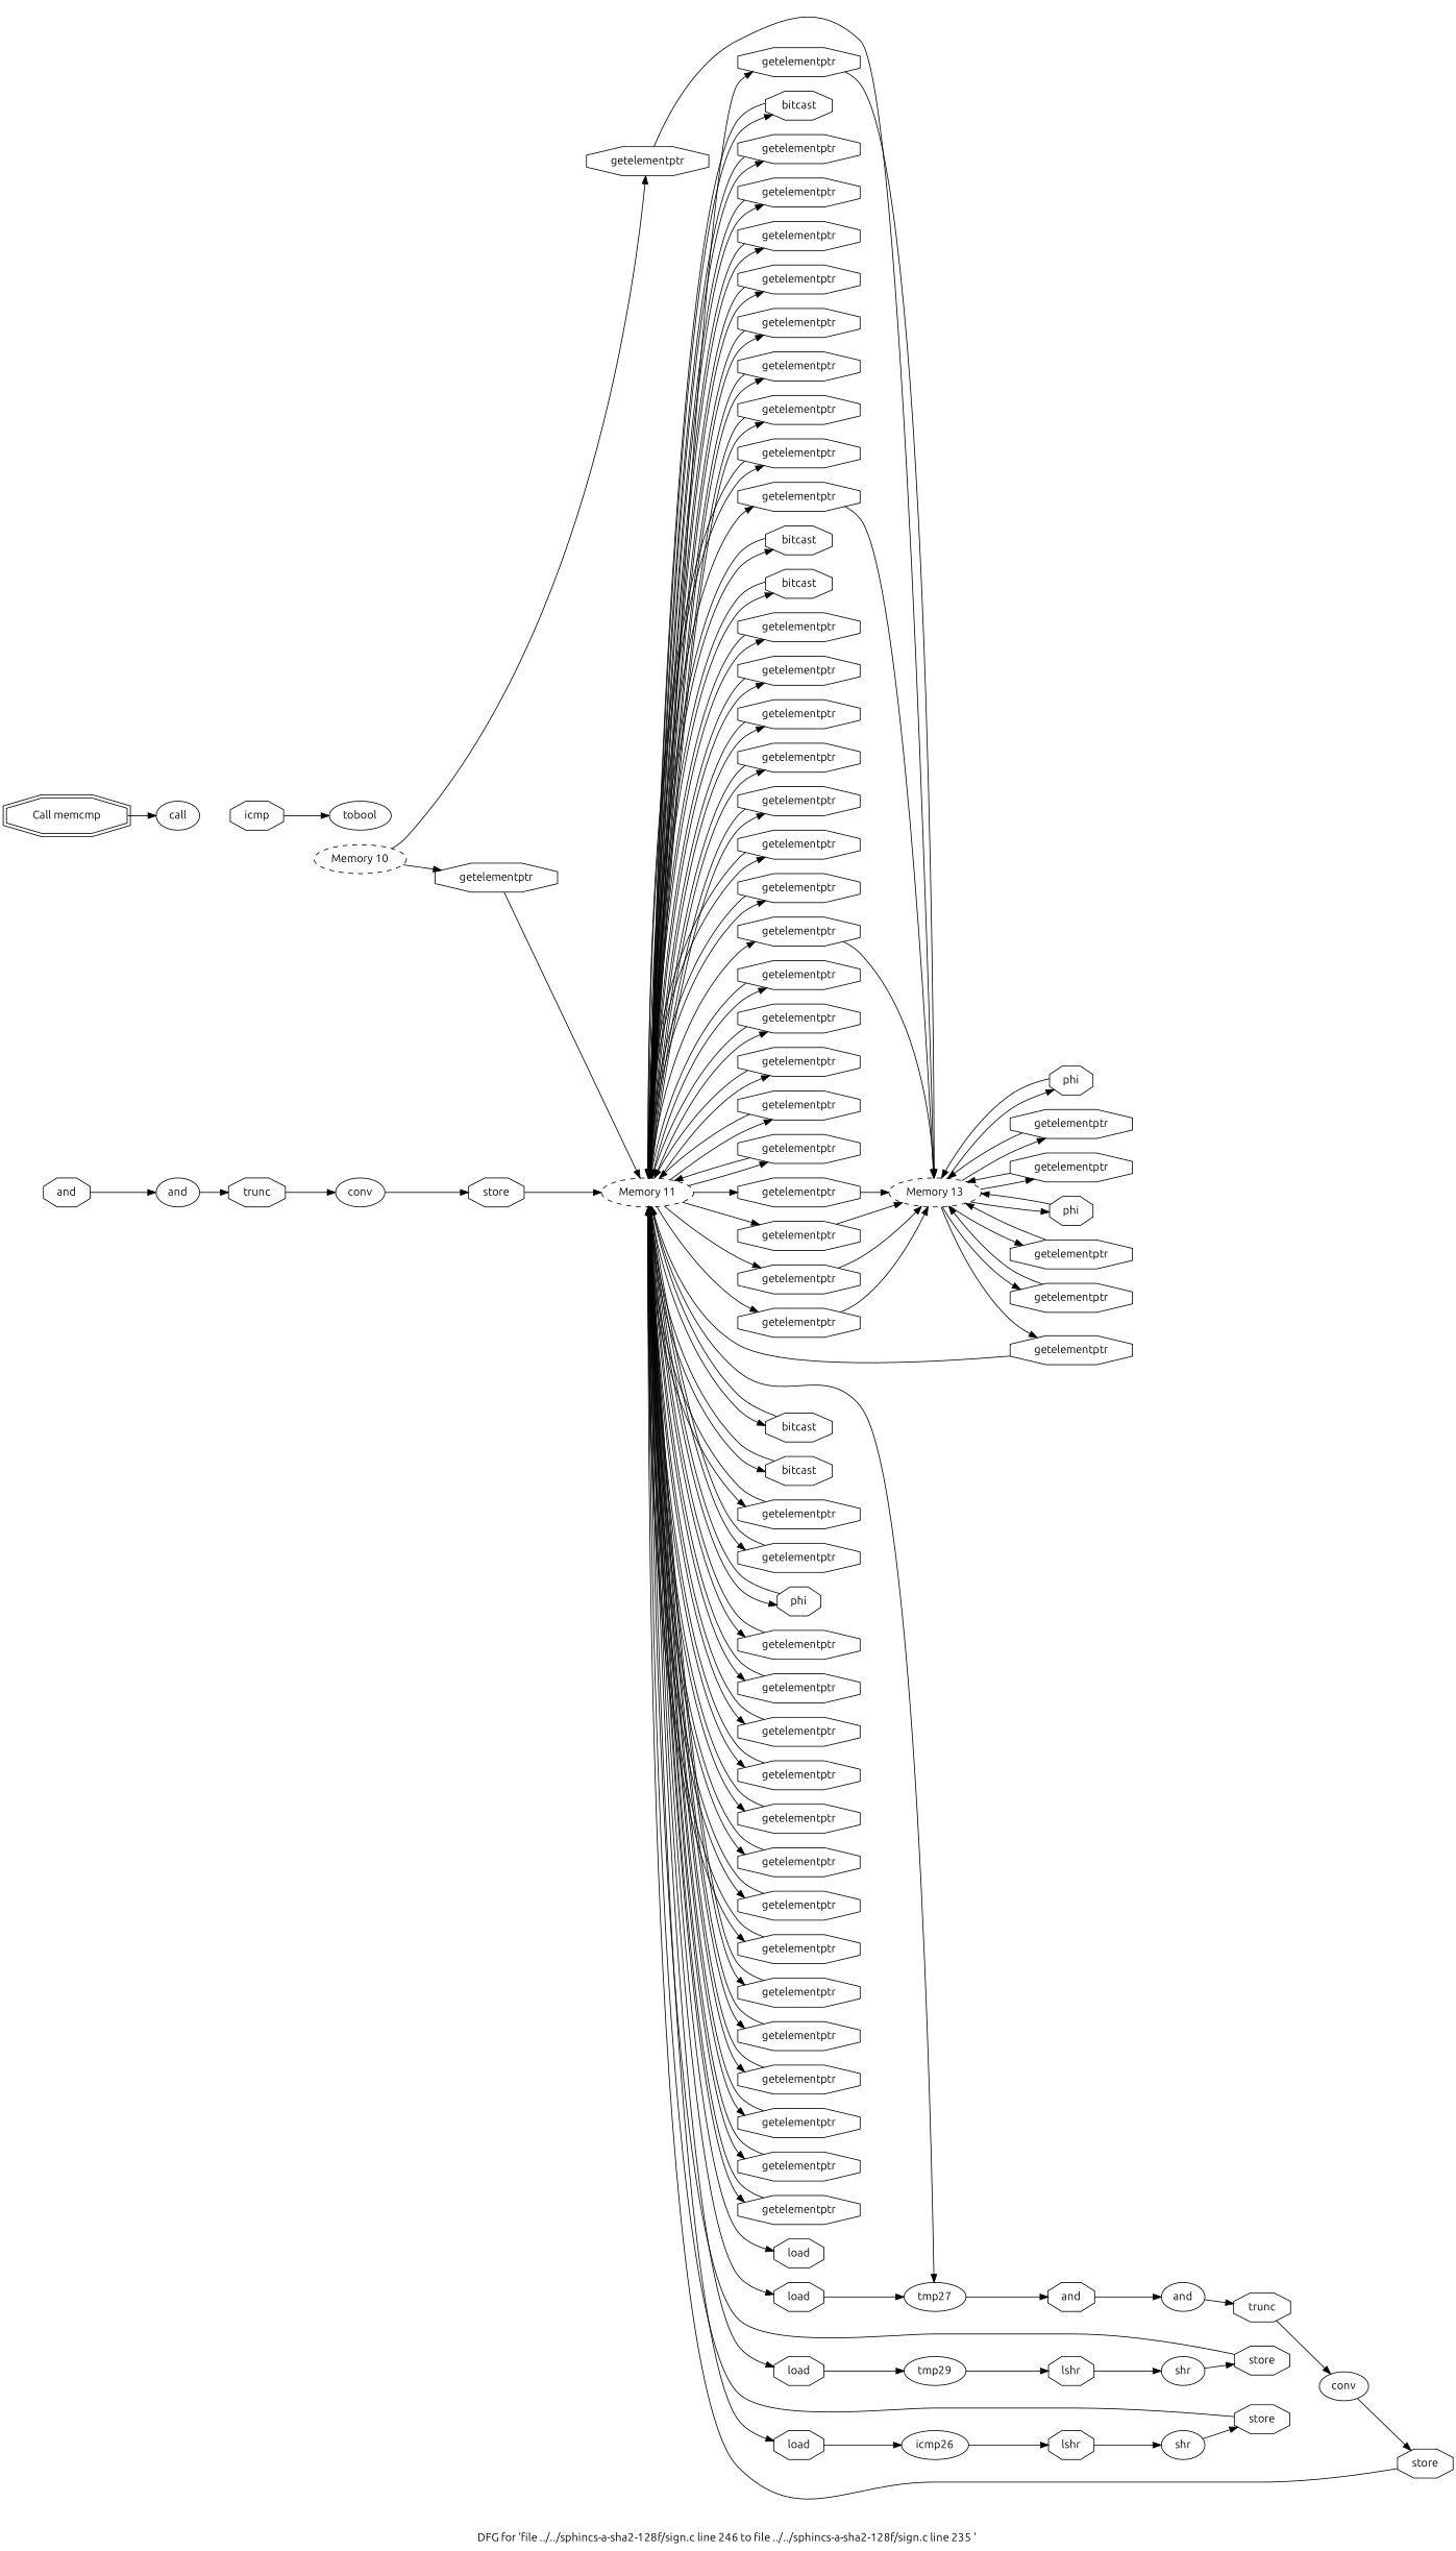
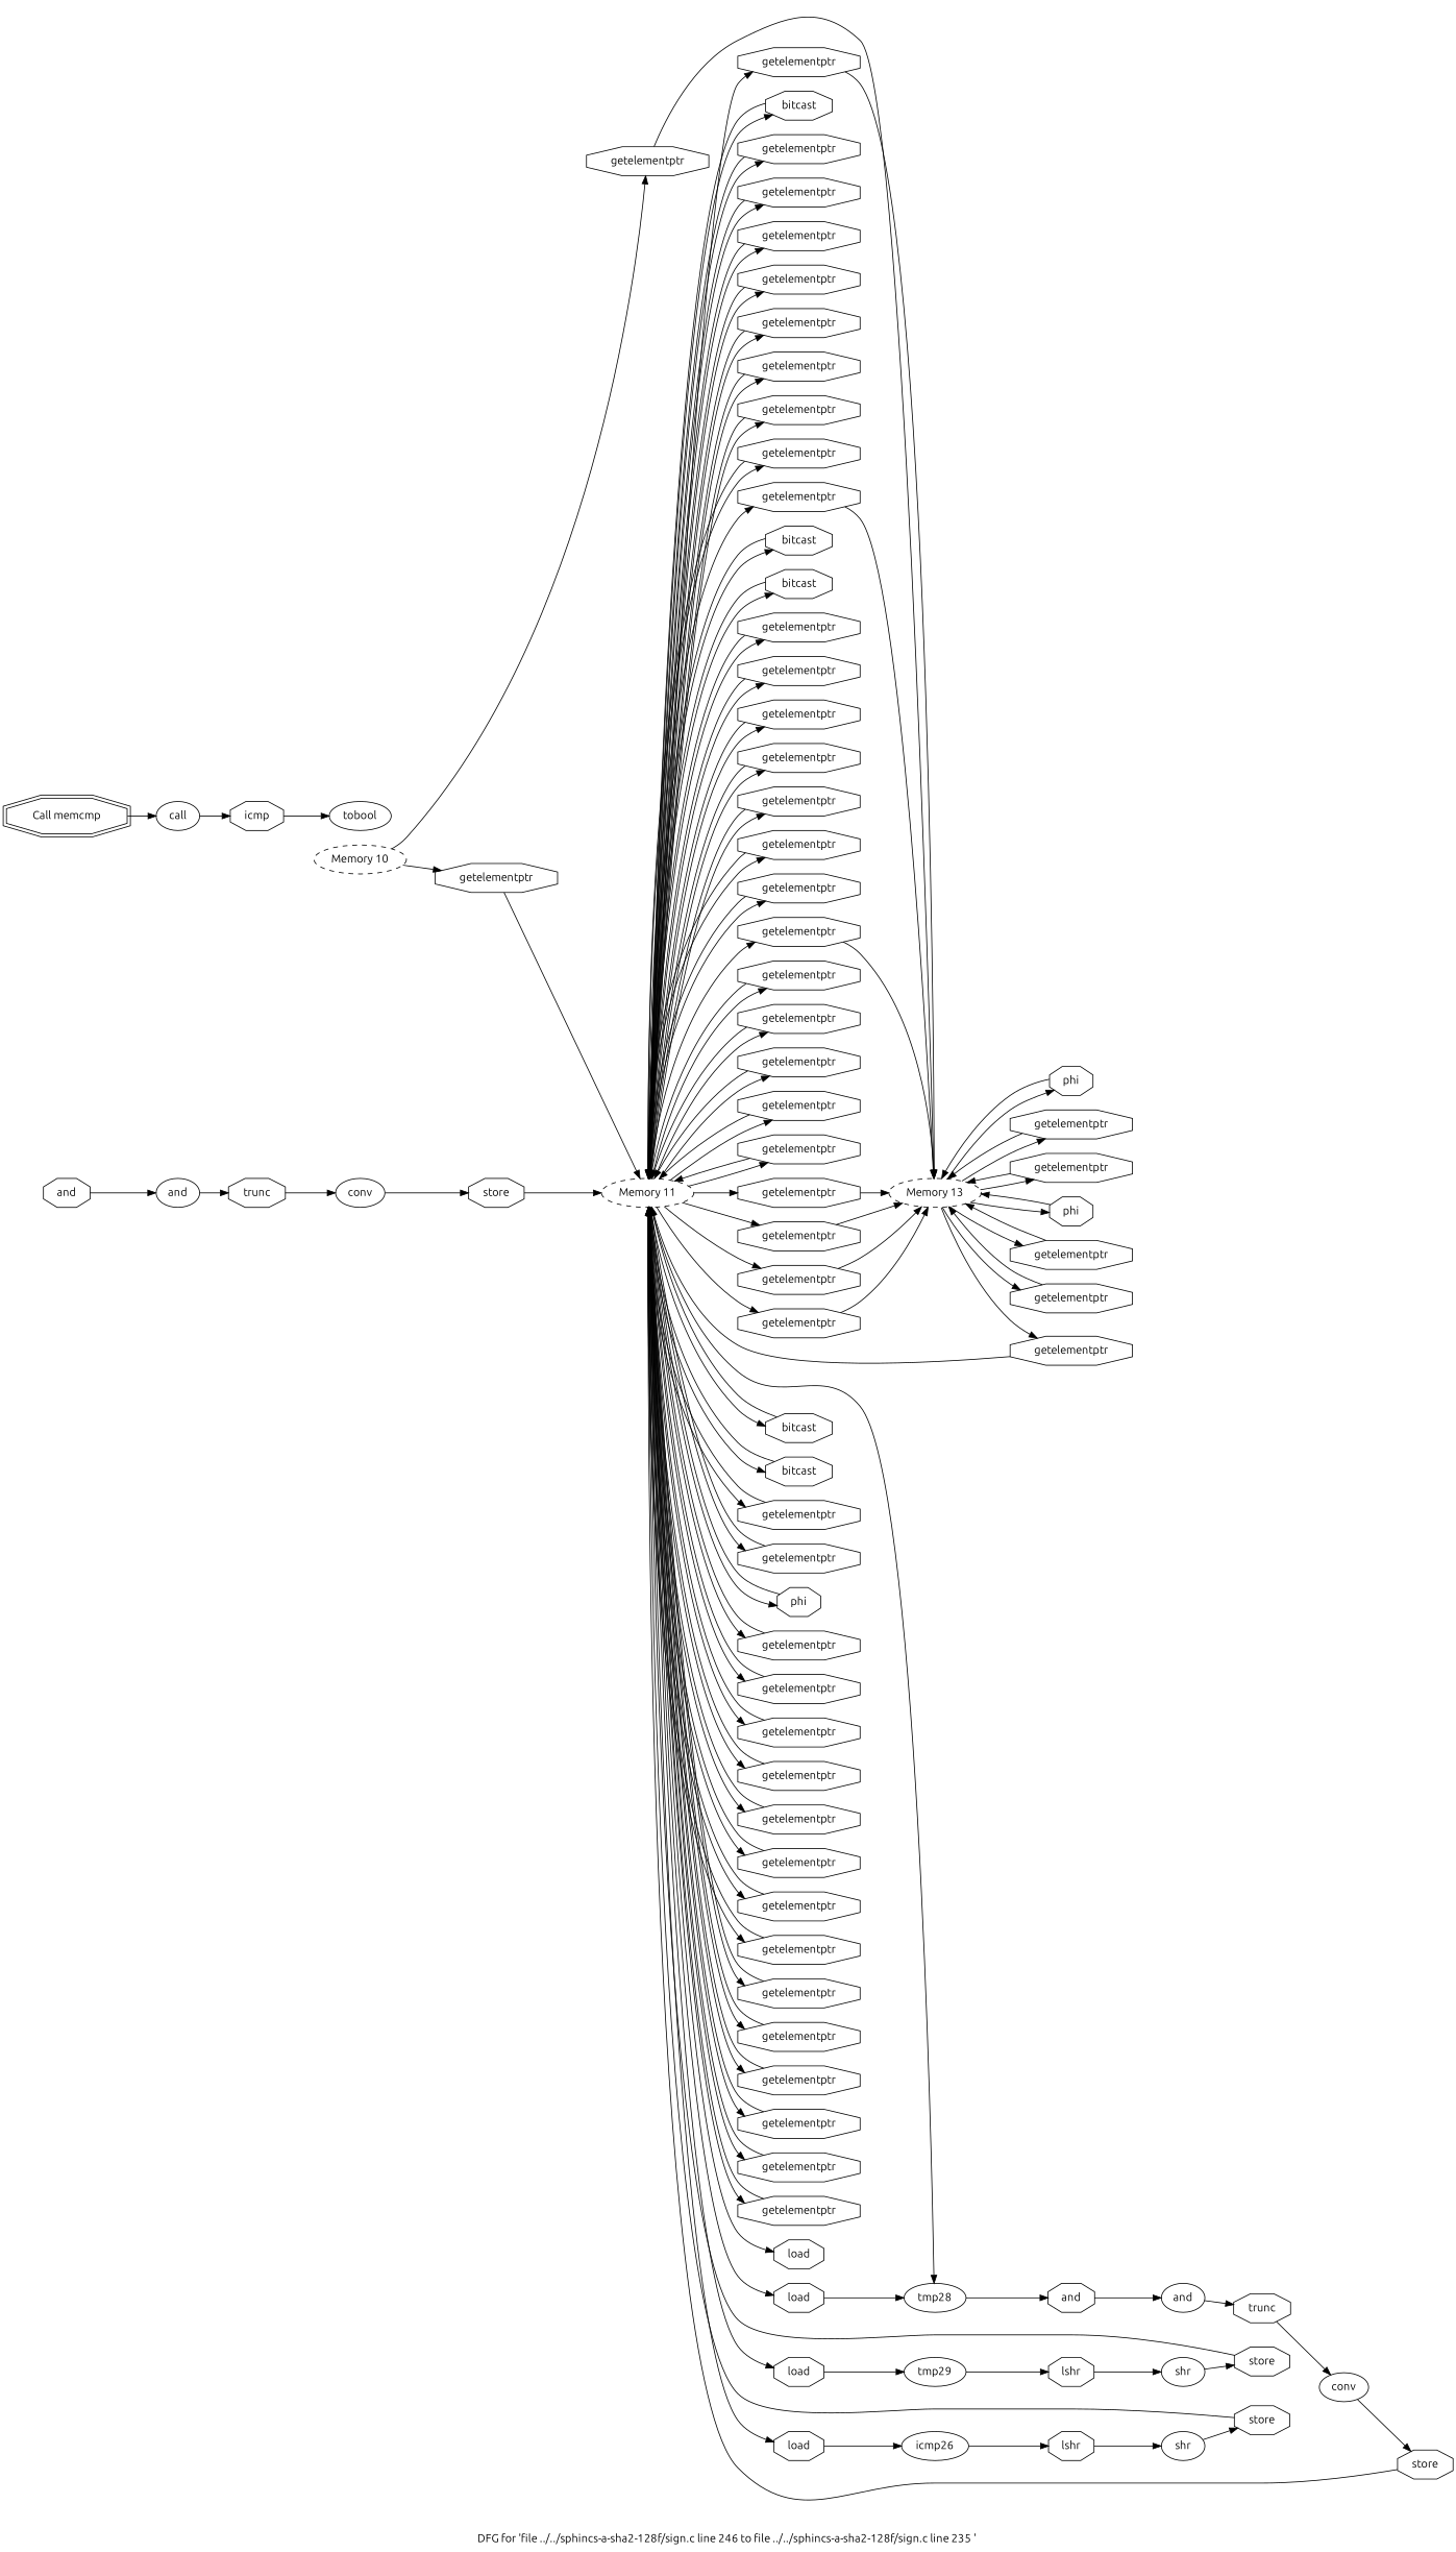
  digraph {
    fontname=Ubuntu
    label="DFG for 'file ../../sphincs-a-sha2-128f/sign.c line 246 to file ../../sphincs-a-sha2-128f/sign.c line 235 ' "
    rankdir=LR
    node [fontname=Ubuntu shape=octagon style=solid]
    edge [fontname=Ubuntu]
    n1 [label="Memory 11" shape=ellipse style=dashed]
    n2 [label=bitcast]
    n3 [label=getelementptr]
    n4 [label=getelementptr]
    n5 [label=getelementptr]
    n6 [label=getelementptr]
    n7 [label=getelementptr]
    n8 [label=getelementptr]
    n9 [label=getelementptr]
    n10 [label=getelementptr]
    n11 [label=getelementptr]
    n12 [label=bitcast]
    n13 [label=bitcast]
    n14 [label=getelementptr]
    n15 [label=getelementptr]
    n16 [label=getelementptr]
    n17 [label=getelementptr]
    n18 [label=getelementptr]
    n19 [label=getelementptr]
    n20 [label=getelementptr]
    n21 [label=getelementptr]
    n22 [label=getelementptr]
    n23 [label=getelementptr]
    n24 [label=getelementptr]
    n25 [label=getelementptr]
    n26 [label=getelementptr]
    n27 [label=getelementptr]
    n28 [label=getelementptr]
    n29 [label=getelementptr]
    n30 [label=getelementptr]
    n31 [label=getelementptr]
    n32 [label=load]
    n33 [label=load]
    n34 [label=bitcast]
    n35 [label=bitcast]
    n36 [label=getelementptr]
    n37 [label=getelementptr]
    n38 [label=phi]
    n39 [label=getelementptr]
    n40 [label=getelementptr]
    n41 [label=getelementptr]
    n42 [label=getelementptr]
    n43 [label=getelementptr]
    n44 [label=getelementptr]
    n45 [label=getelementptr]
    n46 [label=getelementptr]
    n47 [label=getelementptr]
    n48 [label=getelementptr]
    n49 [label=getelementptr]
    n50 [label=getelementptr]
    n51 [label=getelementptr]
    n52 [label=getelementptr]
    n53 [label=load]
    n54 [label=load]
-   n55 [label=tmp27 shape=ellipse]
+   n55 [label=tmp28 shape=ellipse]
    n56 [label="Memory 13" shape=ellipse style=dashed]
    n57 [label="Call memcmp" shape=doubleoctagon]
    n58 [label=call shape=ellipse]
    n59 [label=tmp29 shape=ellipse]
    n60 [label=icmp26 shape=ellipse]
    n61 [label=getelementptr]
    n62 [label=getelementptr]
    n63 [label=phi]
    n64 [label=getelementptr]
    n65 [label=getelementptr]
    n66 [label=getelementptr]
    n67 [label=phi]
    n68 [label=icmp]
    n69 [label=and]
    n70 [label=lshr]
    n71 [label=lshr]
    n72 [label=getelementptr]
    n73 [label="Memory 10" shape=ellipse style=dashed]
    n74 [label=getelementptr]
    n75 [label=shr shape=ellipse]
    n76 [label=store]
    n77 [label=tobool shape=ellipse]
    n78 [label=and shape=ellipse]
    n79 [label=trunc]
    n80 [label=conv shape=ellipse]
    n81 [label=store]
    n82 [label=and]
    n83 [label=and shape=ellipse]
    n84 [label=trunc]
    n85 [label=conv shape=ellipse]
    n86 [label=store]
    n87 [label=shr shape=ellipse]
    n88 [label=store]
    n1 -> n2
    n1 -> n3
    n1 -> n4
    n1 -> n5
    n1 -> n6
    n1 -> n7
    n1 -> n8
    n1 -> n9
    n1 -> n10
    n1 -> n11
    n1 -> n12
    n1 -> n13
    n1 -> n14
    n1 -> n15
    n1 -> n16
    n1 -> n17
    n1 -> n18
    n1 -> n19
    n1 -> n20
    n1 -> n21
    n1 -> n22
    n1 -> n23
    n1 -> n24
    n1 -> n25
    n1 -> n26
    n1 -> n27
    n1 -> n28
    n1 -> n29
    n1 -> n30
    n1 -> n31
    n1 -> n32
    n1 -> n33
    n1 -> n34
    n1 -> n35
    n1 -> n36
    n1 -> n37
    n1 -> n38
    n1 -> n39
    n1 -> n40
    n1 -> n41
    n1 -> n42
    n1 -> n43
    n1 -> n44
    n1 -> n45
    n1 -> n46
    n1 -> n47
    n1 -> n48
    n1 -> n49
    n1 -> n50
    n1 -> n51
    n1 -> n52
    n1 -> n53
    n1 -> n54
    n1 -> n55
    n2 -> n1
    n3 -> n1
    n4 -> n1
    n5 -> n1
    n6 -> n1
    n7 -> n1
    n8 -> n1
    n9 -> n1
    n10 -> n1
    n11 -> n56
    n12 -> n1
    n13 -> n1
    n14 -> n1
    n15 -> n1
    n16 -> n1
    n17 -> n1
    n18 -> n1
    n19 -> n1
    n20 -> n1
    n21 -> n56
    n22 -> n1
    n23 -> n1
    n24 -> n1
    n25 -> n1
    n26 -> n1
    n27 -> n56
    n28 -> n56
    n29 -> n56
    n30 -> n56
    n31 -> n56
    n32 -> n55
    n33 -> n59
    n34 -> n1
    n35 -> n1
    n36 -> n1
    n37 -> n1
    n38 -> n1
    n39 -> n1
    n40 -> n1
    n41 -> n1
    n42 -> n1
    n43 -> n1
    n44 -> n1
    n45 -> n1
    n46 -> n1
    n47 -> n1
    n48 -> n1
    n49 -> n1
    n50 -> n1
    n51 -> n1
    n52 -> n1
    n54 -> n60
    n55 -> n69
    n56 -> n61
    n56 -> n62
    n56 -> n63
    n56 -> n64
    n56 -> n65
    n56 -> n66
    n56 -> n67
    n57 -> n58
+   n58 -> n68
    n59 -> n70
    n60 -> n71
    n61 -> n56
    n62 -> n56
    n63 -> n56
    n64 -> n56
    n65 -> n56
    n66 -> n1
    n67 -> n56
    n68 -> n77
    n69 -> n78
    n70 -> n75
    n71 -> n87
    n72 -> n1
    n73 -> n72
    n73 -> n74
    n74 -> n56
    n75 -> n76
    n76 -> n1
    n78 -> n79
    n79 -> n80
    n80 -> n81
    n81 -> n1
    n82 -> n83
    n83 -> n84
    n84 -> n85
    n85 -> n86
    n86 -> n1
    n87 -> n88
    n88 -> n1
  }
